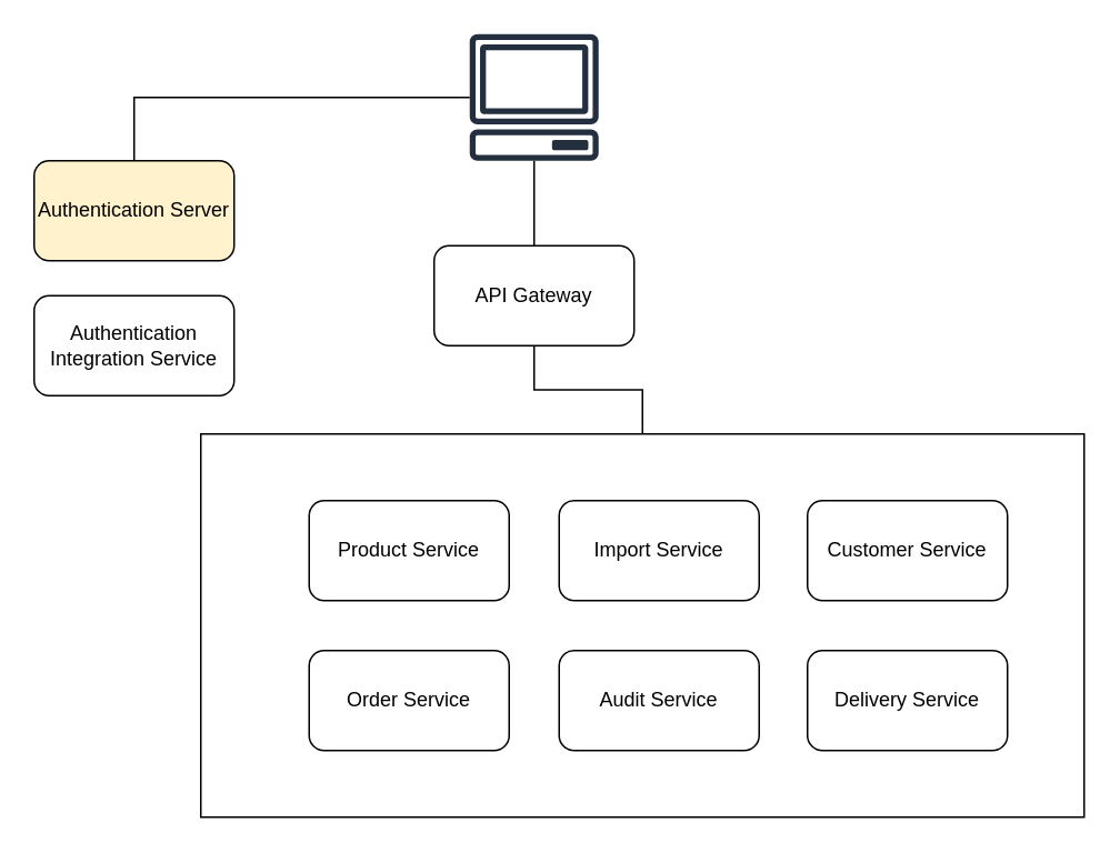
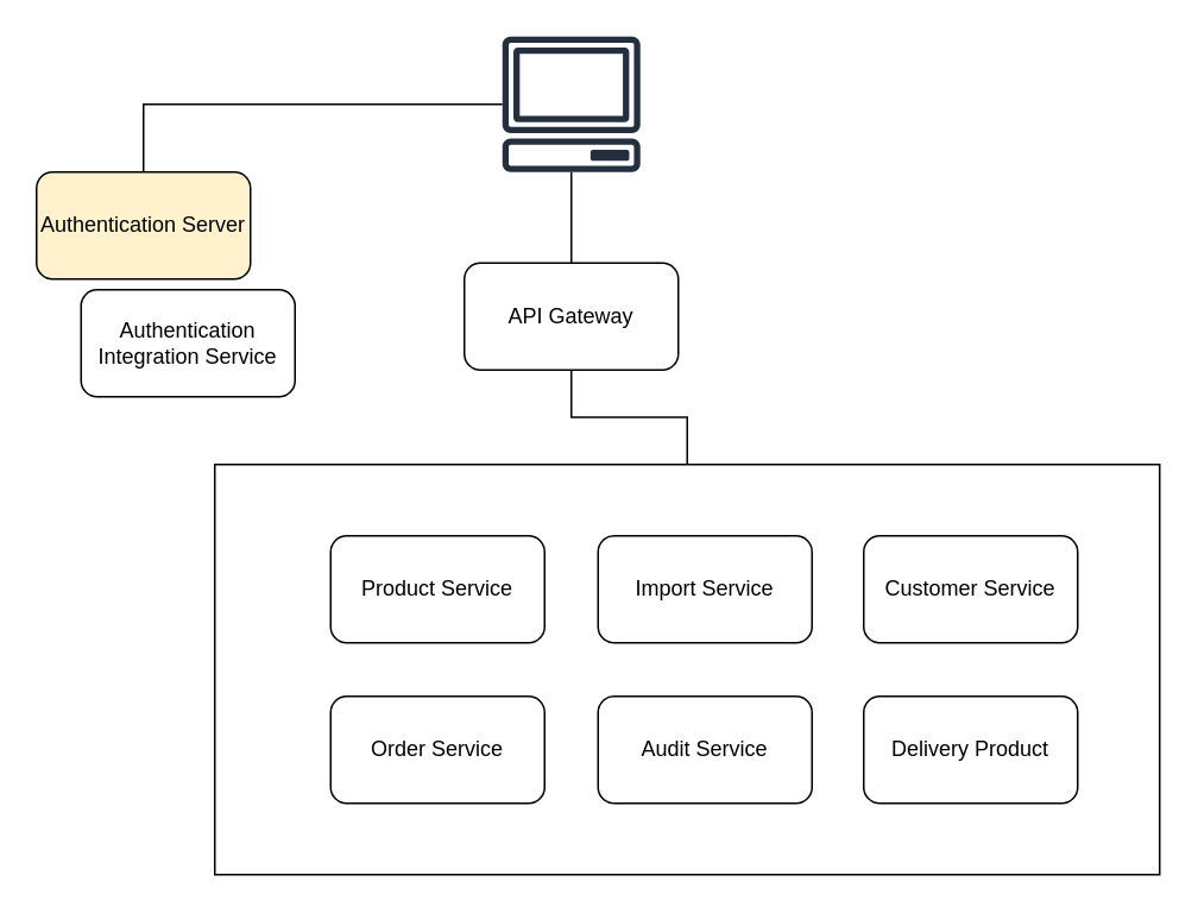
  <mxCell id="0" />
  <mxCell id="1" parent="0" />
  <mxCell id="2" value="" style="rounded=0;whiteSpace=wrap;html=1;" parent="1" vertex="1"><mxGeometry x="120" y="260" width="530" height="230" as="geometry" /></mxCell>
  <mxCell id="3" style="edgeStyle=orthogonalEdgeStyle;rounded=0;orthogonalLoop=1;jettySize=auto;html=1;endArrow=none;endFill=0;" parent="1" source="4" target="9" edge="1"><mxGeometry relative="1" as="geometry" /></mxCell>
  <mxCell id="4" value="" style="outlineConnect=0;fontColor=#232F3E;gradientColor=none;fillColor=#232F3E;strokeColor=none;dashed=0;verticalLabelPosition=bottom;verticalAlign=top;align=center;html=1;fontSize=12;fontStyle=0;aspect=fixed;pointerEvents=1;shape=mxgraph.aws4.client;" parent="1" vertex="1"><mxGeometry x="281" y="20" width="78" height="76" as="geometry" /></mxCell>
  <mxCell id="5" style="edgeStyle=orthogonalEdgeStyle;rounded=0;orthogonalLoop=1;jettySize=auto;html=1;endArrow=none;endFill=0;" parent="1" source="6" target="4" edge="1"><mxGeometry relative="1" as="geometry"><Array as="points"><mxPoint x="80" y="58" /></Array></mxGeometry></mxCell>
  <mxCell id="6" value="Authentication Server" style="rounded=1;whiteSpace=wrap;html=1;fillColor=#fff2cc;" parent="1" vertex="1"><mxGeometry x="20" y="96" width="120" height="60" as="geometry" /></mxCell>
- <mxCell id="7" value="Authentication Integration Service" style="rounded=1;whiteSpace=wrap;html=1;" parent="1" vertex="1"><mxGeometry x="20" y="177" width="120" height="60" as="geometry" /></mxCell>
+ <mxCell id="7" value="Authentication Integration Service" style="rounded=1;whiteSpace=wrap;html=1;" parent="1" vertex="1"><mxGeometry x="45" y="162" width="120" height="60" as="geometry" /></mxCell>
  <mxCell id="8" style="edgeStyle=orthogonalEdgeStyle;rounded=0;orthogonalLoop=1;jettySize=auto;html=1;entryX=0.5;entryY=0;entryDx=0;entryDy=0;endArrow=none;endFill=0;" parent="1" source="9" target="2" edge="1"><mxGeometry relative="1" as="geometry" /></mxCell>
  <mxCell id="9" value="API Gateway" style="rounded=1;whiteSpace=wrap;html=1;" parent="1" vertex="1"><mxGeometry x="260" y="147" width="120" height="60" as="geometry" /></mxCell>
  <mxCell id="10" value="Product Service" style="rounded=1;whiteSpace=wrap;html=1;" parent="1" vertex="1"><mxGeometry x="185" y="300" width="120" height="60" as="geometry" /></mxCell>
  <mxCell id="11" value="Order Service" style="rounded=1;whiteSpace=wrap;html=1;" parent="1" vertex="1"><mxGeometry x="185" y="390" width="120" height="60" as="geometry" /></mxCell>
  <mxCell id="12" value="Audit Service" style="rounded=1;whiteSpace=wrap;html=1;" parent="1" vertex="1"><mxGeometry x="335" y="390" width="120" height="60" as="geometry" /></mxCell>
  <mxCell id="13" value="Import Service" style="rounded=1;whiteSpace=wrap;html=1;" parent="1" vertex="1"><mxGeometry x="335" y="300" width="120" height="60" as="geometry" /></mxCell>
  <mxCell id="14" value="Customer Service" style="rounded=1;whiteSpace=wrap;html=1;" parent="1" vertex="1"><mxGeometry x="484" y="300" width="120" height="60" as="geometry" /></mxCell>
- <mxCell id="15" value="Delivery Service" style="rounded=1;whiteSpace=wrap;html=1;" parent="1" vertex="1"><mxGeometry x="484" y="390" width="120" height="60" as="geometry" /></mxCell>
+ <mxCell id="15" value="Delivery Product" style="rounded=1;whiteSpace=wrap;html=1;" parent="1" vertex="1"><mxGeometry x="484" y="390" width="120" height="60" as="geometry" /></mxCell>
